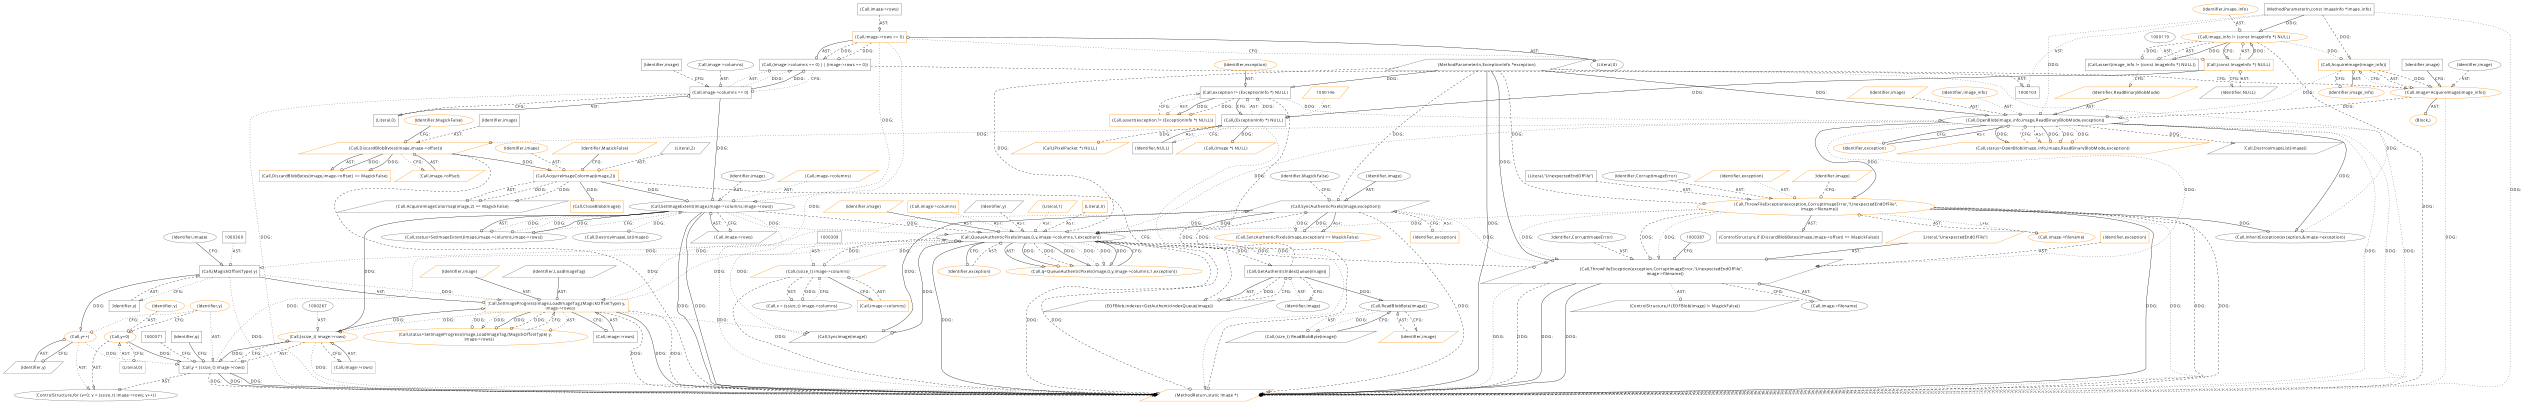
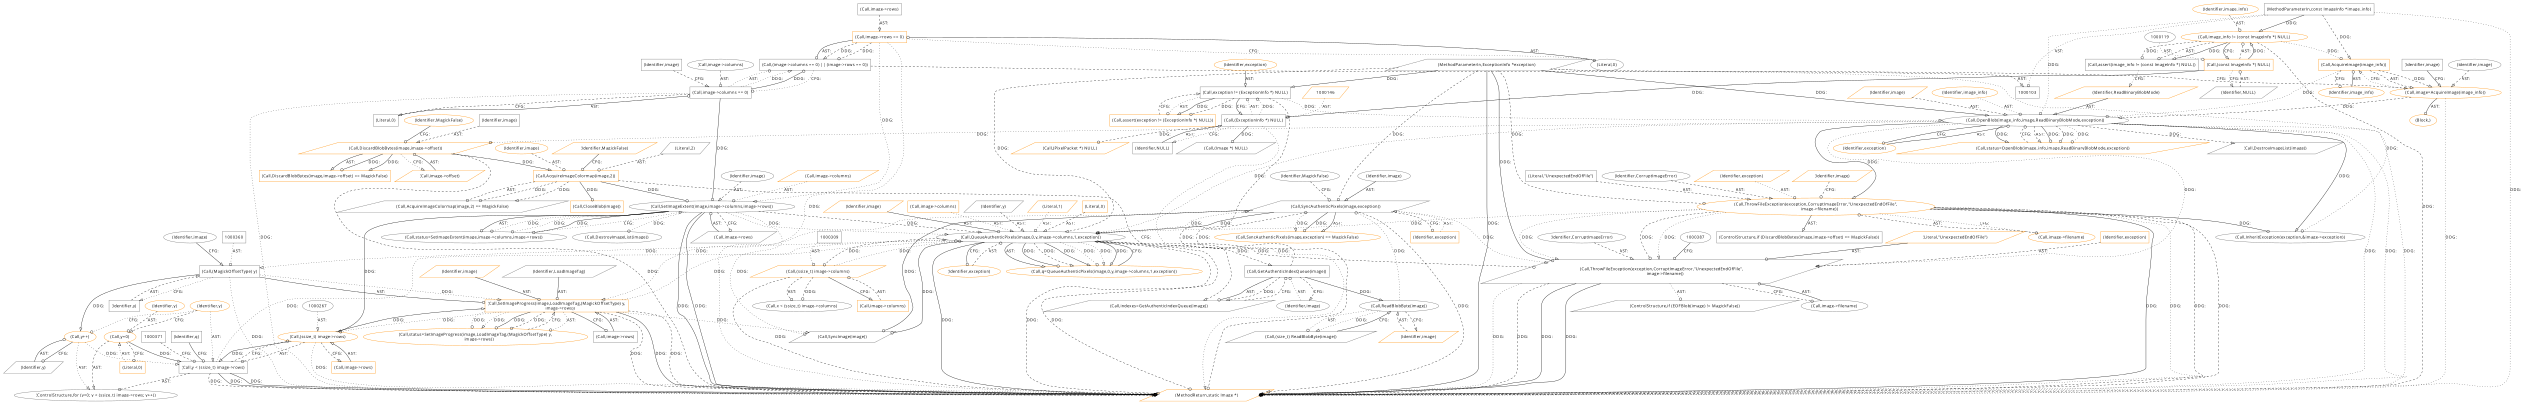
  digraph {
    fontname="Open Sans"
    node [color=gray40 fontname="Open Sans" shape=ellipse]
    edge [arrowhead=odot fontname="Open Sans" style=dashed]
    n1 [label="(Call,ThrowFileException(exception,CorruptImageError,\"UnexpectedEndOfFile\",\n      image->filename))" shape=parallelogram]
    n2 [label="(Call,image->filename)"]
    n3 [color=darkorange label="(MethodReturn,static Image *)" shape=parallelogram]
    n4 [label="(ControlStructure,if (EOFBlob(image) != MagickFalse))" shape=parallelogram]
    n5 [label="(Call,SyncAuthenticPixels(image,exception))" shape=parallelogram]
    n6 [label="(Call,QueueAuthenticPixels(image,0,y,image->columns,1,exception))"]
    n7 [color=darkorange label="(Call,SetImageProgress(image,LoadImageTag,(MagickOffsetType) y,\n      image->rows))" shape=box]
    n8 [label="(Call,SyncImage(image))" shape=parallelogram]
    n9 [color=darkorange label="(Call,SyncAuthenticPixels(image,exception) == MagickFalse)"]
    n10 [color=darkorange label="(Identifier,exception)" shape=box]
    n11 [label="(Call,GetAuthenticIndexQueue(image))" shape=box]
    n12 [label="(Call,(MagickOffsetType) y)" shape=box]
    n13 [color=darkorange label="(Call,(ssize_t) image->columns)" shape=parallelogram]
    n14 [color=darkorange label="(Identifier,exception)"]
    n15 [color=darkorange label="(Call,q=QueueAuthenticPixels(image,0,y,image->columns,1,exception))"]
    n16 [color=darkorange label="(Call,(ssize_t) image->rows)"]
    n17 [label="(Call,image->rows)" shape=box]
    n18 [color=darkorange label="(Call,status=SetImageProgress(image,LoadImageTag,(MagickOffsetType) y,\n      image->rows))"]
    n19 [label="(Call,ReadBlobByte(image))"]
-   n20 [label="(EOFBlob,indexes=GetAuthenticIndexQueue(image))" shape=parallelogram]
+   n20 [label="(Call,indexes=GetAuthenticIndexQueue(image))" shape=parallelogram]
    n21 [label="(Identifier,image)"]
    n22 [label="(Call,(size_t) ReadBlobByte(image))" shape=parallelogram]
    n23 [color=darkorange label="(Identifier,image)" shape=parallelogram]
    n24 [color=darkorange label="(Call,y++)"]
    n25 [label="(Identifier,y)" shape=box]
    n26 [label="(Call,x < (ssize_t) image->columns)"]
    n27 [color=darkorange label="(Call,image->columns)" shape=box]
    n28 [label="(Call,SetImageExtent(image,image->columns,image->rows))"]
    n29 [label="(Call,image->rows)" shape=parallelogram]
    n30 [label="(Call,DestroyImageList(image))"]
    n31 [label="(Call,status=SetImageExtent(image,image->columns,image->rows))"]
    n32 [label="(Call,y < (ssize_t) image->rows)" shape=box]
    n33 [color=darkorange label="(Call,image->rows)" shape=box]
    n34 [color=darkorange label="(Call,AcquireImageColormap(image,2))" shape=box]
    n35 [color=darkorange label="(Call,CloseBlob(image))" shape=box]
    n36 [label="(Call,AcquireImageColormap(image,2) == MagickFalse)" shape=parallelogram]
    n37 [label="(Literal,2)" shape=parallelogram]
    n38 [color=darkorange label="(Call,DiscardBlobBytes(image,image->offset))" shape=parallelogram]
    n39 [color=darkorange label="(Call,image->offset)" shape=parallelogram]
    n40 [color=darkorange label="(Call,DiscardBlobBytes(image,image->offset) == MagickFalse)" shape=box]
    n41 [label="(Call,OpenBlob(image_info,image,ReadBinaryBlobMode,exception))"]
    n42 [color=darkorange label="(Call,ThrowFileException(exception,CorruptImageError,\"UnexpectedEndOfFile\",\n      image->filename))"]
    n43 [color=darkorange label="(Call,status=OpenBlob(image_info,image,ReadBinaryBlobMode,exception))" shape=parallelogram]
    n44 [label="(Call,DestroyImageList(image))" shape=parallelogram]
    n45 [color=darkorange label="(Identifier,exception)"]
    n46 [label="(Call,InheritException(exception,&image->exception))"]
    n47 [color=darkorange label="(Call,image->filename)"]
    n48 [label="(ControlStructure,if (DiscardBlobBytes(image,image->offset) == MagickFalse))" shape=box]
    n49 [color=darkorange label="(Call,AcquireImage(image_info))" shape=box]
    n50 [color=darkorange label="(Call,image=AcquireImage(image_info))"]
    n51 [color=darkorange label="(Identifier,image_info)"]
    n52 [color=darkorange label="(Block,)"]
    n53 [color=darkorange label="(Call,image_info != (const ImageInfo *) NULL)"]
    n54 [color=darkorange label="(Call,(const ImageInfo *) NULL)" shape=box]
    n55 [label="(Call,assert(image_info != (const ImageInfo *) NULL))" shape=box]
    n56 [label="(Call,(ExceptionInfo *) NULL)" shape=box]
    n57 [label="(Identifier,NULL)" shape=parallelogram]
    n58 [color=darkorange label="(Identifier,ReadBinaryBlobMode)" shape=parallelogram]
    n59 [label="(MethodParameterIn,const ImageInfo *image_info)" shape=box]
    1000103 [shape=box]
    n61 [label="(Call,exception != (ExceptionInfo *) NULL)" shape=box]
    n62 [color=darkorange label="(Call,(PixelPacket *) NULL)" shape=parallelogram]
    n63 [label="(Identifier,NULL)" shape=box]
-   n64 [color=darkorange label="(Call,(Image *) NULL)" shape=parallelogram]
+   n64 [label="(Call,(Image *) NULL)" shape=parallelogram]
    n65 [color=darkorange label="(Call,assert(exception != (ExceptionInfo *) NULL))" shape=box]
    n66 [label="(MethodParameterIn,ExceptionInfo *exception)" shape=parallelogram]
    n67 [label="(Call,image->columns == 0)" shape=box]
    n68 [label="(Literal,0)" shape=box]
    n69 [label="(Call,(image->columns == 0) || (image->rows == 0))" shape=box]
    n70 [color=darkorange label="(Call,image->rows == 0)" shape=box]
    n71 [label="(Literal,0)"]
    n72 [label="(ControlStructure,for (y=0; y < (ssize_t) image->rows; y++))"]
    n73 [label="(Identifier,y)" shape=parallelogram]
    n74 [color=darkorange label="(Call,y=0)"]
    n75 [color=darkorange label="(Literal,0)" shape=box]
    n76 [color=darkorange label="(Identifier,MagickFalse)"]
    n77 [color=darkorange label="(Identifier,image)" shape=parallelogram]
    n78 [label="(Call,image->columns)"]
    n79 [color=darkorange label="(Identifier,y)"]
    n80 [color=darkorange label="(Identifier,y)"]
    n81 [color=darkorange label="(Identifier,image_info)"]
    n82 [label="(Identifier,MagickFalse)"]
    n83 [color=darkorange label="(Identifier,image)"]
    n84 [label="(Identifier,y)" shape=parallelogram]
    n85 [color=darkorange label="(Literal,1)" shape=parallelogram]
    n86 [label="(Identifier,image)"]
    n87 [color=darkorange label="(Identifier,exception)" shape=parallelogram]
    n88 [color=darkorange label="(Identifier,MagickFalse)" shape=parallelogram]
    n89 [color=darkorange label="(Identifier,image)" shape=parallelogram]
    n90 [label="(Identifier,LoadImageTag)" shape=parallelogram]
    n91 [color=darkorange label="(Literal,\"UnexpectedEndOfFile\")" shape=parallelogram]
    n92 [color=darkorange label="(Identifier,exception)" shape=box]
    n93 [color=darkorange label="(Literal,0)" shape=box]
    n94 [label="(Identifier,image)" shape=box]
    n95 [label="(Identifier,image)"]
    n96 [label="(Call,image->rows)" shape=box]
    n97 [color=darkorange label="(Identifier,image)" shape=parallelogram]
    n98 [color=darkorange label="(Identifier,image)" shape=parallelogram]
    n99 [label="(Literal,\"UnexpectedEndOfFile\")" shape=box]
    n100 [label="(Identifier,CorruptImageError)"]
    n101 [label="(Identifier,image)" shape=box]
    n102 [color=darkorange label="(Identifier,image_info)"]
    n103 [color=darkorange label="(Call,image->columns)" shape=box]
    n104 [color=darkorange label="(Call,image->columns)" shape=parallelogram]
    n105 [label="(Identifier,image)"]
    n106 [label="(Identifier,image)" shape=box]
    n107 [label="(Identifier,image)"]
    n108 [label="(Identifier,q)" shape=box]
    n109 [label="(Identifier,CorruptImageError)"]
    n110 [color=darkorange label="(Identifier,exception)"]
    1000387
    1000119
    1000146 [color=darkorange shape=parallelogram]
    1000360 [shape=box]
    1000267
    1000371 [shape=box]
    1000309 [shape=box]
    n1 -> n2 [label="CFG: "]
    n1 -> n3 [arrowhead=onormal label="DDG: "]
    n1 -> n3 [label="DDG: " style=solid]
    n1 -> n3 [arrowhead=onormal label="DDG: " style=solid]
    n1 -> n3 [label="DDG: " style=dotted]
    n1 -> n4 [label="AST: " style=dotted]
    n2 -> n1 [label="AST: " style=solid]
    n5 -> n1 [arrowhead=onormal label="DDG: " style=dotted]
    n5 -> n3 [arrowhead=onormal label="DDG: "]
    n5 -> n6 [arrowhead=onormal label="DDG: " style=solid]
    n5 -> n7 [arrowhead=onormal label="DDG: " style=dotted]
    n5 -> n8 [label="DDG: " style=solid]
    n5 -> n9 [arrowhead=onormal label="AST: " style=solid]
    n5 -> n9 [arrowhead=onormal label="DDG: " style=dotted]
    n5 -> n9 [label="DDG: " style=solid]
    n5 -> n10 [label="CFG: "]
    n6 -> n1 [label="DDG: "]
    n6 -> n3 [label="DDG: "]
    n6 -> n3 [label="DDG: "]
    n6 -> n3 [label="DDG: " style=solid]
    n6 -> n5 [arrowhead=onormal label="DDG: " style=dotted]
    n6 -> n8 [label="DDG: " style=solid]
    n6 -> n11 [arrowhead=onormal label="DDG: "]
    n6 -> n12 [arrowhead=onormal label="DDG: " style=dotted]
    n6 -> n13 [label="DDG: "]
    n6 -> n14 [label="CFG: " style=solid]
    n6 -> n15 [arrowhead=onormal label="AST: " style=solid]
    n6 -> n15 [label="DDG: " style=solid]
    n6 -> n15 [arrowhead=onormal label="DDG: "]
    n6 -> n15 [arrowhead=onormal label="DDG: " style=solid]
    n6 -> n15 [label="DDG: " style=dotted]
    n6 -> n15 [arrowhead=onormal label="DDG: " style=dotted]
    n6 -> n15 [arrowhead=onormal label="DDG: " style=solid]
    n7 -> n3 [label="DDG: "]
    n7 -> n3 [label="DDG: "]
    n7 -> n3 [label="DDG: " style=solid]
    n7 -> n6 [label="DDG: " style=dotted]
    n7 -> n8 [arrowhead=onormal label="DDG: " style=dotted]
    n7 -> n16 [label="DDG: " style=dotted]
    n7 -> n17 [label="CFG: " style=solid]
    n7 -> n18 [label="AST: " style=dotted]
    n7 -> n18 [label="DDG: " style=dotted]
    n7 -> n18 [arrowhead=onormal label="DDG: " style=dotted]
    n7 -> n18 [label="DDG: " style=solid]
    n7 -> n18 [label="DDG: "]
    n10 -> n5 [arrowhead=onormal label="AST: " style=dotted]
    n11 -> n5 [label="DDG: "]
    n11 -> n19 [arrowhead=onormal label="DDG: " style=solid]
    n11 -> n20 [label="AST: " style=solid]
    n11 -> n20 [arrowhead=onormal label="DDG: "]
    n11 -> n21 [arrowhead=onormal label="CFG: "]
    n12 -> n3 [label="DDG: " style=dotted]
    n12 -> n7 [label="AST: " style=solid]
    n12 -> n7 [arrowhead=onormal label="DDG: " style=dotted]
    n12 -> n24 [arrowhead=onormal label="DDG: " style=solid]
    n12 -> n25 [arrowhead=onormal label="CFG: " style=dotted]
    n13 -> n3 [label="DDG: "]
    n13 -> n6 [label="DDG: " style=dotted]
    n13 -> n26 [label="AST: "]
    n13 -> n26 [label="DDG: "]
    n13 -> n27 [arrowhead=onormal label="CFG: " style=solid]
    n14 -> n6 [label="AST: "]
    n15 -> n6 [arrowhead=onormal label="CFG: " style=solid]
    n16 -> n3 [arrowhead=onormal label="DDG: " style=dotted]
    n16 -> n7 [arrowhead=onormal label="DDG: " style=solid]
    n16 -> n32 [label="AST: "]
    n16 -> n32 [arrowhead=onormal label="DDG: " style=solid]
    n16 -> n33 [arrowhead=onormal label="CFG: "]
    n17 -> n7 [arrowhead=onormal label="AST: " style=solid]
    n18 -> n7 [arrowhead=onormal label="CFG: "]
+   n19 -> n5 [label="DDG: " style=dotted]
    n19 -> n22 [label="AST: " style=dotted]
    n19 -> n22 [arrowhead=onormal label="DDG: " style=dotted]
    n19 -> n23 [arrowhead=onormal label="CFG: "]
    n20 -> n11 [label="CFG: "]
    n21 -> n11 [label="AST: " style=dotted]
    n22 -> n19 [arrowhead=onormal label="CFG: " style=solid]
    n23 -> n19 [arrowhead=onormal label="AST: "]
    n24 -> n32 [arrowhead=onormal label="DDG: " style=dotted]
    n24 -> n72 [arrowhead=onormal label="AST: " style=dotted]
    n24 -> n73 [label="CFG: " style=solid]
    n25 -> n12 [arrowhead=onormal label="AST: "]
-   n26 -> n13 [label="CFG: " style=dotted]
    n27 -> n13 [label="AST: "]
    n28 -> n3 [label="DDG: " style=solid]
    n28 -> n3 [arrowhead=onormal label="DDG: " style=solid]
    n28 -> n6 [arrowhead=onormal label="DDG: " style=dotted]
    n28 -> n6 [arrowhead=onormal label="DDG: "]
    n28 -> n8 [label="DDG: " style=dotted]
    n28 -> n16 [arrowhead=onormal label="DDG: " style=solid]
    n28 -> n29 [label="CFG: "]
    n28 -> n30 [label="DDG: " style=dotted]
    n28 -> n31 [label="AST: " style=solid]
    n28 -> n31 [label="DDG: " style=dotted]
    n28 -> n31 [label="DDG: " style=dotted]
    n28 -> n31 [label="DDG: " style=solid]
    n29 -> n28 [label="AST: " style=solid]
    n31 -> n28 [arrowhead=onormal label="CFG: " style=dotted]
    n32 -> n3 [arrowhead=onormal label="DDG: " style=solid]
    n32 -> n3 [label="DDG: " style=solid]
    n32 -> n3 [label="DDG: "]
    n32 -> n6 [arrowhead=onormal label="DDG: " style=dotted]
    n32 -> n16 [label="CFG: "]
    n32 -> n72 [label="AST: "]
    n33 -> n16 [arrowhead=onormal label="AST: " style=solid]
    n34 -> n20 [arrowhead=onormal label="CFG: "]
    n34 -> n28 [label="DDG: " style=solid]
    n34 -> n35 [label="DDG: " style=solid]
    n34 -> n36 [label="AST: "]
    n34 -> n36 [label="DDG: "]
    n34 -> n36 [arrowhead=onormal label="DDG: "]
    n37 -> n34 [label="AST: "]
    n38 -> n3 [arrowhead=onormal label="DDG: "]
    n38 -> n34 [arrowhead=onormal label="DDG: " style=solid]
    n38 -> n39 [arrowhead=onormal label="CFG: " style=dotted]
    n38 -> n40 [arrowhead=onormal label="AST: " style=solid]
    n38 -> n40 [label="DDG: " style=solid]
    n38 -> n40 [arrowhead=onormal label="DDG: " style=solid]
    n39 -> n38 [label="AST: " style=solid]
    n41 -> n1 [arrowhead=onormal label="DDG: " style=dotted]
    n41 -> n3 [arrowhead=onormal label="DDG: " style=dotted]
    n41 -> n3 [arrowhead=onormal label="DDG: " style=dotted]
    n41 -> n3 [label="DDG: " style=dotted]
    n41 -> n6 [arrowhead=onormal label="DDG: " style=dotted]
    n41 -> n38 [label="DDG: " style=dotted]
    n41 -> n42 [arrowhead=onormal label="DDG: " style=solid]
    n41 -> n43 [arrowhead=onormal label="AST: "]
    n41 -> n43 [label="DDG: " style=solid]
    n41 -> n43 [label="DDG: "]
    n41 -> n43 [label="DDG: " style=dotted]
    n41 -> n43 [arrowhead=onormal label="DDG: " style=solid]
    n41 -> n44 [arrowhead=onormal label="DDG: "]
    n41 -> n45 [label="CFG: " style=solid]
    n41 -> n46 [arrowhead=onormal label="DDG: " style=solid]
    n42 -> n1 [label="DDG: "]
    n42 -> n1 [arrowhead=onormal label="DDG: " style=dotted]
    n42 -> n1 [arrowhead=onormal label="DDG: " style=dotted]
    n42 -> n3 [arrowhead=onormal label="DDG: " style=solid]
    n42 -> n3 [arrowhead=onormal label="DDG: " style=dotted]
    n42 -> n3 [label="DDG: "]
    n42 -> n3 [arrowhead=onormal label="DDG: "]
    n42 -> n6 [label="DDG: " style=dotted]
    n42 -> n46 [label="DDG: " style=solid]
    n42 -> n47 [label="CFG: " style=dotted]
    n42 -> n48 [arrowhead=onormal label="AST: " style=solid]
    n43 -> n41 [label="CFG: "]
    n45 -> n41 [label="AST: " style=solid]
    n47 -> n42 [label="AST: "]
    n49 -> n41 [label="DDG: " style=dotted]
    n49 -> n50 [arrowhead=onormal label="AST: "]
    n49 -> n50 [arrowhead=onormal label="DDG: "]
    n49 -> n51 [label="CFG: "]
    n50 -> n3 [label="DDG: " style=dotted]
    n50 -> n41 [arrowhead=onormal label="DDG: "]
    n50 -> n49 [arrowhead=onormal label="CFG: " style=dotted]
    n50 -> n52 [label="AST: " style=solid]
    n51 -> n49 [label="AST: " style=solid]
    n53 -> n3 [label="DDG: "]
    n53 -> n49 [label="DDG: " style=dotted]
    n53 -> n54 [arrowhead=onormal label="CFG: " style=solid]
    n53 -> n55 [label="AST: "]
    n53 -> n55 [arrowhead=onormal label="DDG: " style=solid]
    n53 -> n55 [label="DDG: "]
    n54 -> n53 [label="AST: "]
    n54 -> n53 [arrowhead=onormal label="DDG: " style=solid]
    n54 -> n56 [label="DDG: " style=solid]
    n54 -> n57 [arrowhead=onormal label="CFG: " style=dotted]
    n55 -> n58 [arrowhead=onormal label="CFG: " style=dotted]
    n56 -> n3 [arrowhead=onormal label="DDG: " style=dotted]
    n56 -> n61 [label="AST: " style=dotted]
    n56 -> n61 [label="DDG: " style=dotted]
    n56 -> n62 [label="DDG: "]
    n56 -> n63 [arrowhead=onormal label="CFG: " style=dotted]
    n56 -> n64 [label="DDG: " style=solid]
    n57 -> n54 [label="AST: "]
    n58 -> n41 [arrowhead=onormal label="AST: " style=solid]
    n59 -> n3 [label="DDG: " style=dotted]
    n59 -> n41 [label="DDG: " style=dotted]
    n59 -> n49 [arrowhead=onormal label="DDG: "]
    n59 -> n53 [arrowhead=onormal label="DDG: " style=solid]
    n59 -> 1000103 [label="AST: " style=dotted]
    n61 -> n3 [label="DDG: "]
    n61 -> n41 [arrowhead=onormal label="DDG: " style=dotted]
    n61 -> n56 [arrowhead=onormal label="CFG: " style=solid]
    n61 -> n65 [label="AST: " style=dotted]
    n61 -> n65 [arrowhead=onormal label="DDG: " style=solid]
    n61 -> n65 [label="DDG: "]
    n63 -> n56 [arrowhead=onormal label="AST: " style=solid]
    n65 -> n61 [arrowhead=onormal label="CFG: "]
    n66 -> n1 [label="DDG: " style=solid]
    n66 -> n3 [arrowhead=onormal label="DDG: " style=solid]
    n66 -> n5 [label="DDG: "]
    n66 -> n6 [arrowhead=onormal label="DDG: "]
    n66 -> n41 [arrowhead=onormal label="DDG: " style=solid]
    n66 -> n42 [label="DDG: "]
    n66 -> n46 [label="DDG: " style=dotted]
    n66 -> 1000103 [arrowhead=onormal label="AST: "]
    n66 -> n61 [arrowhead=onormal label="DDG: " style=solid]
    n67 -> n3 [arrowhead=onormal label="DDG: " style=dotted]
    n67 -> n28 [label="DDG: " style=solid]
    n67 -> n68 [arrowhead=onormal label="CFG: "]
    n67 -> n69 [label="AST: " style=dotted]
    n67 -> n69 [arrowhead=onormal label="DDG: " style=dotted]
    n67 -> n69 [label="DDG: " style=solid]
    n68 -> n67 [label="AST: " style=solid]
    n69 -> n50 [arrowhead=onormal label="CFG: "]
    n69 -> n67 [label="CFG: " style=dotted]
    n70 -> n3 [arrowhead=onormal label="DDG: " style=dotted]
    n70 -> n28 [arrowhead=onormal label="DDG: " style=dotted]
    n70 -> n69 [label="AST: " style=solid]
    n70 -> n69 [arrowhead=onormal label="DDG: "]
    n70 -> n69 [label="DDG: "]
    n70 -> n71 [label="CFG: " style=dotted]
    n71 -> n70 [label="AST: " style=solid]
    n73 -> n24 [label="AST: " style=solid]
    n74 -> n32 [arrowhead=onormal label="DDG: " style=solid]
    n74 -> n72 [arrowhead=onormal label="AST: "]
    n74 -> n75 [label="CFG: "]
    n75 -> n74 [arrowhead=onormal label="AST: " style=dotted]
    n76 -> n38 [label="CFG: " style=solid]
    n77 -> n41 [arrowhead=onormal label="AST: "]
    n78 -> n67 [label="AST: "]
    n79 -> n74 [label="AST: "]
    n80 -> n24 [label="CFG: " style=dotted]
    n80 -> n32 [arrowhead=onormal label="AST: " style=dotted]
    n80 -> n74 [arrowhead=onormal label="CFG: "]
    n81 -> n53 [label="AST: "]
    n82 -> n5 [label="CFG: "]
    n83 -> n34 [label="AST: "]
    n84 -> n6 [arrowhead=onormal label="AST: "]
    n85 -> n6 [label="AST: " style=dotted]
    n86 -> n5 [arrowhead=onormal label="AST: " style=solid]
    n87 -> n42 [label="AST: " style=dotted]
    n88 -> n34 [label="CFG: " style=solid]
    n89 -> n42 [label="CFG: "]
    n90 -> n7 [label="AST: " style=solid]
    n91 -> n1 [label="AST: " style=solid]
    n92 -> n1 [arrowhead=onormal label="AST: "]
    n93 -> n6 [arrowhead=onormal label="AST: "]
    n94 -> n67 [arrowhead=onormal label="CFG: "]
    n95 -> n28 [arrowhead=onormal label="AST: "]
    n96 -> n70 [arrowhead=onormal label="AST: "]
    n97 -> n7 [label="AST: " style=solid]
    n98 -> n6 [label="AST: " style=solid]
    n99 -> n42 [arrowhead=onormal label="AST: "]
    n100 -> n1 [arrowhead=onormal label="AST: "]
    n101 -> n50 [arrowhead=onormal label="CFG: " style=solid]
    n102 -> n41 [label="AST: " style=dotted]
    n103 -> n6 [arrowhead=onormal label="AST: " style=dotted]
    n104 -> n28 [label="AST: " style=dotted]
    n105 -> n50 [arrowhead=onormal label="AST: "]
    n106 -> n38 [arrowhead=onormal label="AST: "]
    n107 -> n12 [arrowhead=onormal label="CFG: " style=solid]
    n108 -> n32 [label="CFG: " style=solid]
    n109 -> n42 [arrowhead=onormal label="AST: "]
    n110 -> n61 [arrowhead=onormal label="AST: " style=solid]
    1000387 -> n1 [label="CFG: " style=solid]
    1000119 -> n54 [label="AST: " style=dotted]
    1000146 -> n56 [arrowhead=onormal label="AST: " style=dotted]
    1000360 -> n12 [label="AST: " style=dotted]
    1000267 -> n16 [arrowhead=onormal label="AST: " style=dotted]
    1000371 -> n32 [label="CFG: "]
    1000309 -> n13 [label="AST: " style=dotted]
  }
